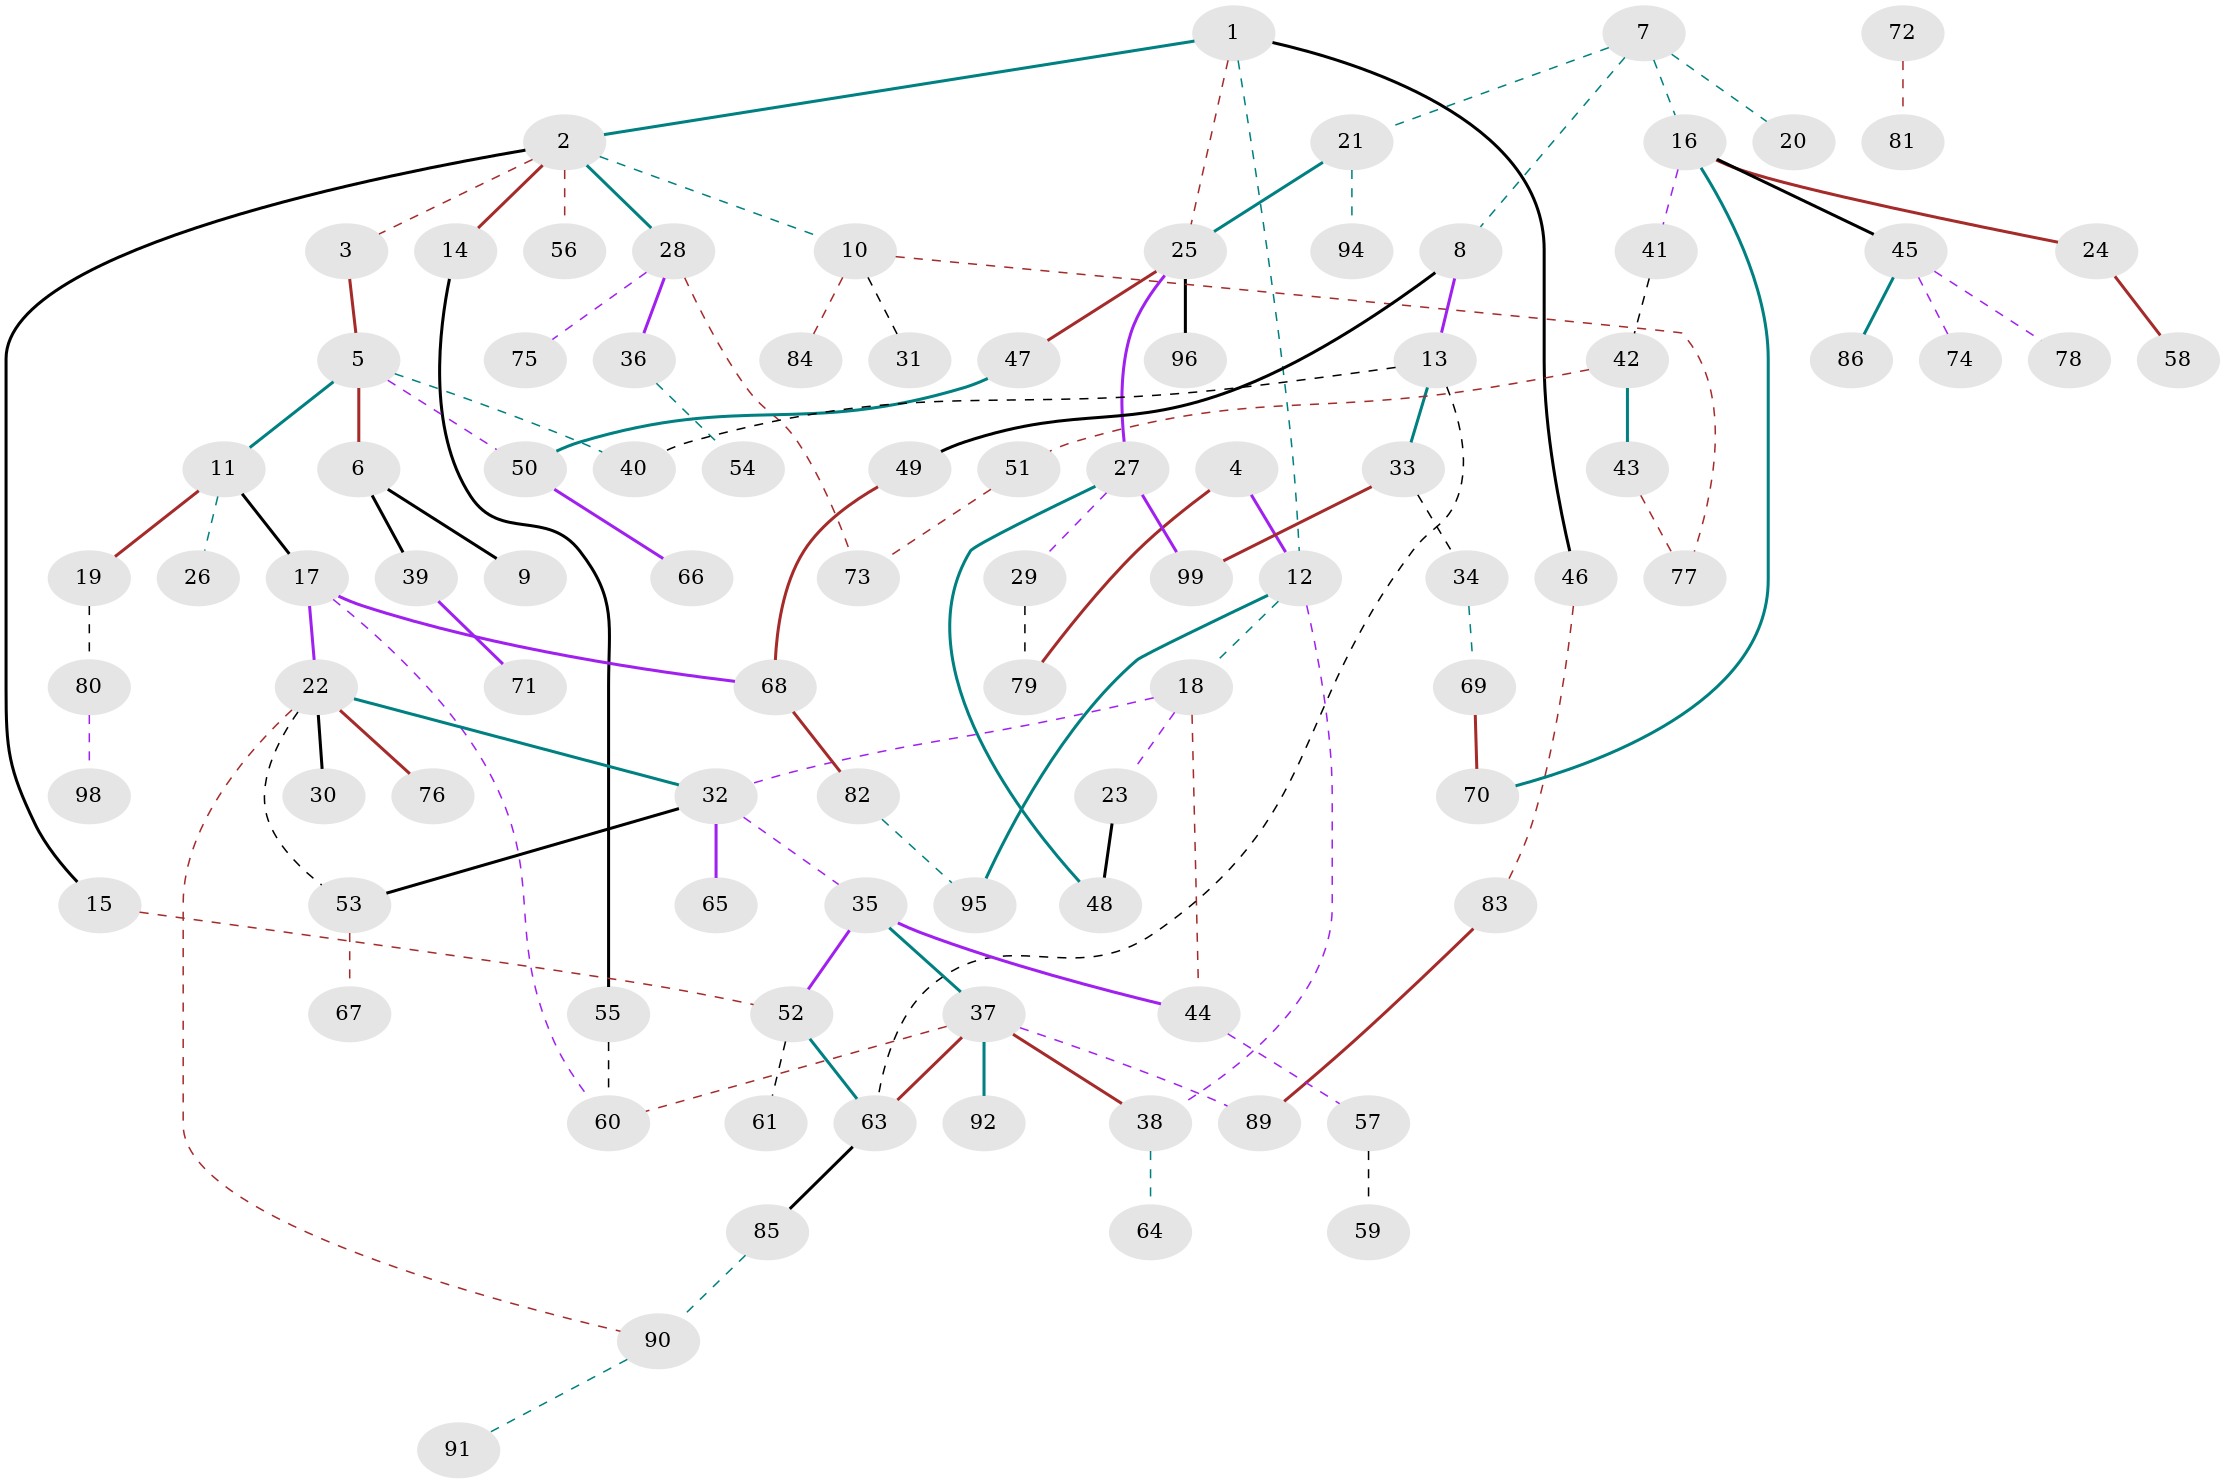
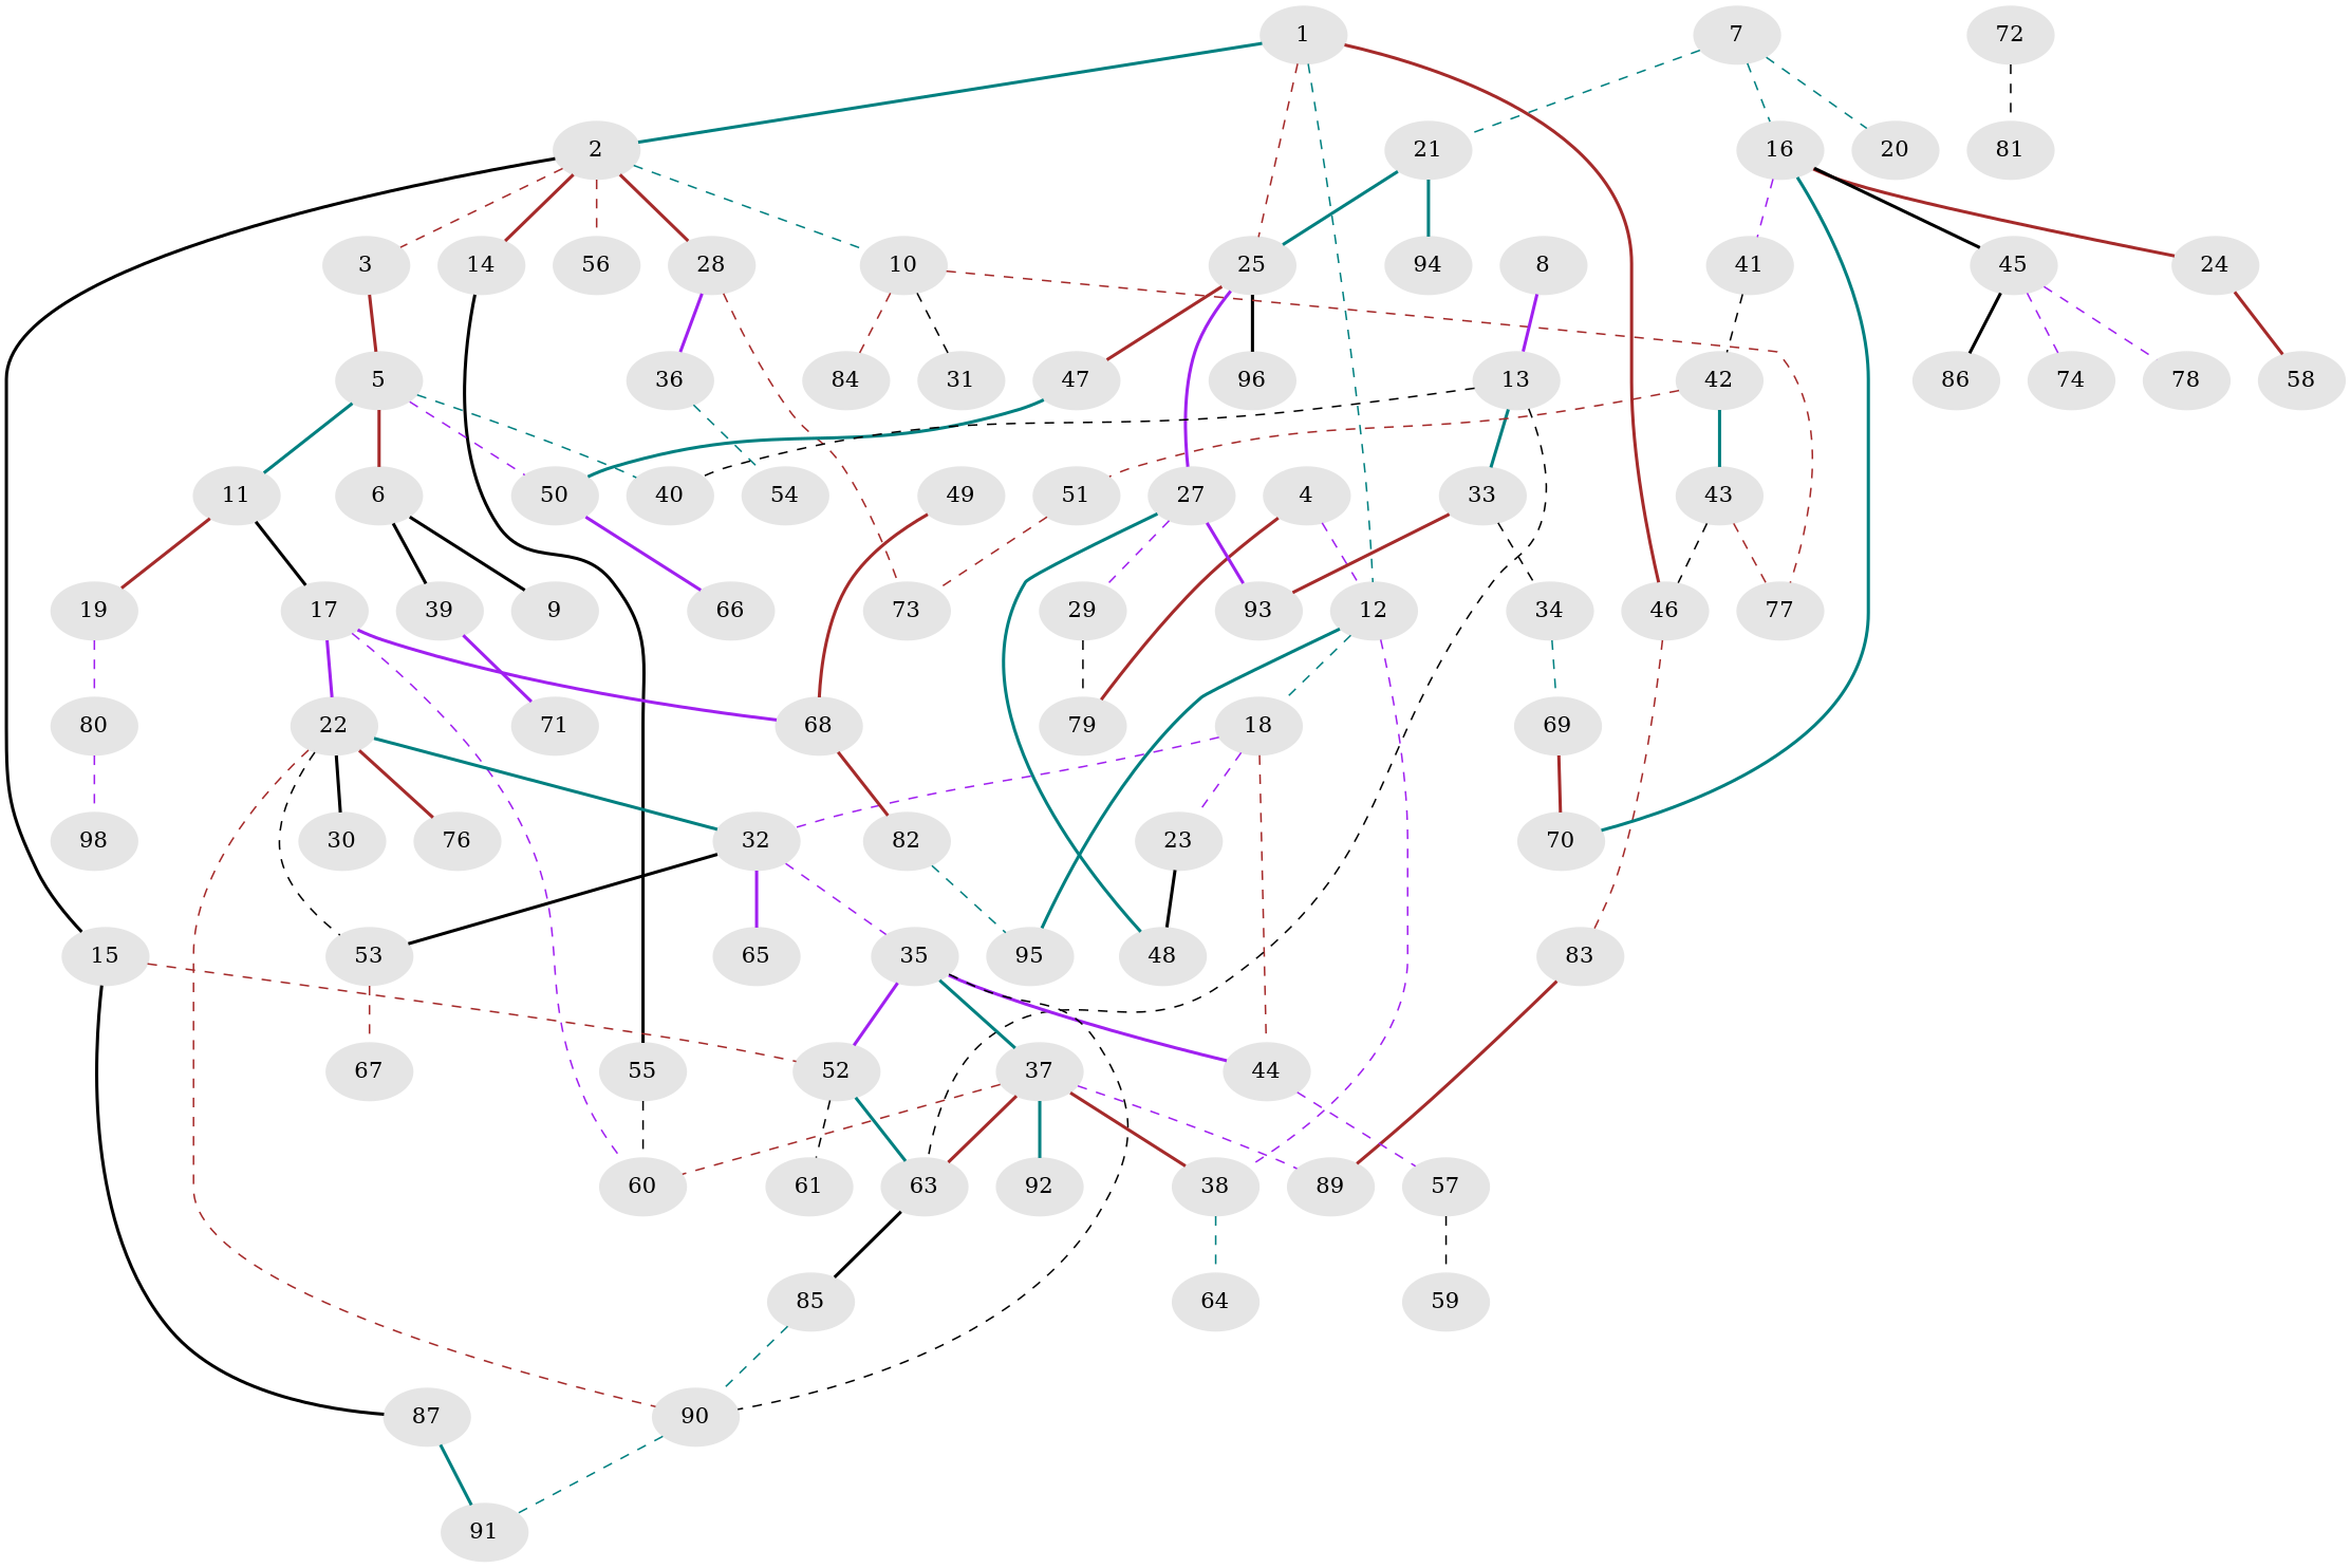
  graph {
    node [color=gray90 style=filled]
    edge [color=teal style=dashed]
    1
    2
    25
    46
    12
    3
    10
    14
    15
    28
    56
    4
    79
    27
    47
    96
    83
    5
    31
    77
    84
    55
    52
+   87
    36
    73
-   75
    6
    11
    40
    50
    18
    38
    95
    9
    39
    7
    8
    16
    20
    21
    17
    19
-   26
    66
    71
    13
    49
    24
    41
    45
    70
    94
    33
    63
    68
    22
    60
    80
    23
    32
    44
    64
-   93 [label=99]
+   93
    34
    85
    61
    91
    58
    42
    74
    78
    86
    30
    53
    76
    90
    82
    48
    35
    65
    57
    n83 [label=98]
    67
    29
    54
    37
    69
    89
    92
    43
    51
    59
    72
    81
    1 -- 2 [style=bold]
    1 -- 25 [color=brown]
-   1 -- 46 [color=black style=bold]
+   1 -- 46 [color=brown style=bold]
    1 -- 12
    2 -- 3 [color=brown]
    2 -- 10
    2 -- 14 [color=brown style=bold]
    2 -- 15 [color=black style=bold]
-   2 -- 28 [style=bold]
+   2 -- 28 [color=brown style=bold]
    2 -- 56 [color=brown]
    25 -- 27 [color=purple style=bold]
    25 -- 47 [color=brown style=bold]
    25 -- 96 [color=black style=bold]
    46 -- 83 [color=brown]
    12 -- 18
    12 -- 38 [color=purple]
    12 -- 95 [style=bold]
    3 -- 5 [color=brown style=bold]
    10 -- 31 [color=black]
    10 -- 77 [color=brown]
    10 -- 84 [color=brown]
    14 -- 55 [color=black style=bold]
    15 -- 52 [color=brown]
+   15 -- 87 [color=black style=bold]
    28 -- 36 [color=purple style=bold]
    28 -- 73 [color=brown]
-   28 -- 75 [color=purple]
-   4 -- 12 [color=purple style=bold]
+   4 -- 12 [color=purple]
    4 -- 79 [color=brown style=bold]
    27 -- 93 [color=purple style=bold]
    27 -- 48 [style=bold]
    27 -- 29 [color=purple]
    47 -- 50 [style=bold]
    83 -- 89 [color=brown style=bold]
    5 -- 6 [color=brown style=bold]
    5 -- 11 [style=bold]
    5 -- 40
    5 -- 50 [color=purple]
    55 -- 60 [color=black]
    52 -- 63 [style=bold]
    52 -- 61 [color=black]
+   87 -- 91 [style=bold]
    36 -- 54
    6 -- 9 [color=black style=bold]
    6 -- 39 [color=black style=bold]
    11 -- 17 [color=black style=bold]
    11 -- 19 [color=brown style=bold]
-   11 -- 26
    50 -- 66 [color=purple style=bold]
    18 -- 23 [color=purple]
    18 -- 32 [color=purple]
    18 -- 44 [color=brown]
    38 -- 64
    39 -- 71 [color=purple style=bold]
-   7 -- 8
    7 -- 16
    7 -- 20
    7 -- 21
    8 -- 13 [color=purple style=bold]
-   8 -- 49 [color=black style=bold]
    16 -- 24 [color=brown style=bold]
    16 -- 41 [color=purple]
    16 -- 45 [color=black style=bold]
    16 -- 70 [style=bold]
    21 -- 25 [style=bold]
-   21 -- 94
+   21 -- 94 [style=bold]
    17 -- 68 [color=purple style=bold]
    17 -- 22 [color=purple style=bold]
    17 -- 60 [color=purple]
-   19 -- 80 [color=black]
+   19 -- 80 [color=purple]
    13 -- 40 [color=black]
    13 -- 33 [style=bold]
    13 -- 63 [color=black]
    49 -- 68 [color=brown style=bold]
    24 -- 58 [color=brown style=bold]
    41 -- 42 [color=black]
    45 -- 74 [color=purple]
    45 -- 78 [color=purple]
-   45 -- 86 [style=bold]
+   45 -- 86 [color=black style=bold]
    33 -- 93 [color=brown style=bold]
    33 -- 34 [color=black]
    63 -- 85 [color=black style=bold]
    68 -- 82 [color=brown style=bold]
    22 -- 32 [style=bold]
    22 -- 30 [color=black style=bold]
    22 -- 53 [color=black]
    22 -- 76 [color=brown style=bold]
    22 -- 90 [color=brown]
    80 -- n83 [color=purple]
    23 -- 48 [color=black style=bold]
    32 -- 53 [color=black style=bold]
    32 -- 35 [color=purple]
    32 -- 65 [color=purple style=bold]
    44 -- 57 [color=purple]
    34 -- 69
    85 -- 90
    42 -- 43 [style=bold]
    42 -- 51 [color=brown]
    53 -- 67 [color=brown]
    90 -- 91
    82 -- 95
    35 -- 52 [color=purple style=bold]
    35 -- 44 [color=purple style=bold]
+   35 -- 90 [color=black]
    35 -- 37 [style=bold]
    57 -- 59 [color=black]
    29 -- 79 [color=black]
    37 -- 38 [color=brown style=bold]
    37 -- 63 [color=brown style=bold]
    37 -- 60 [color=brown]
    37 -- 89 [color=purple]
    37 -- 92 [style=bold]
    69 -- 70 [color=brown style=bold]
+   43 -- 46 [color=black]
    43 -- 77 [color=brown]
    51 -- 73 [color=brown]
-   72 -- 81 [color=brown]
+   72 -- 81 [color=black]
  }
